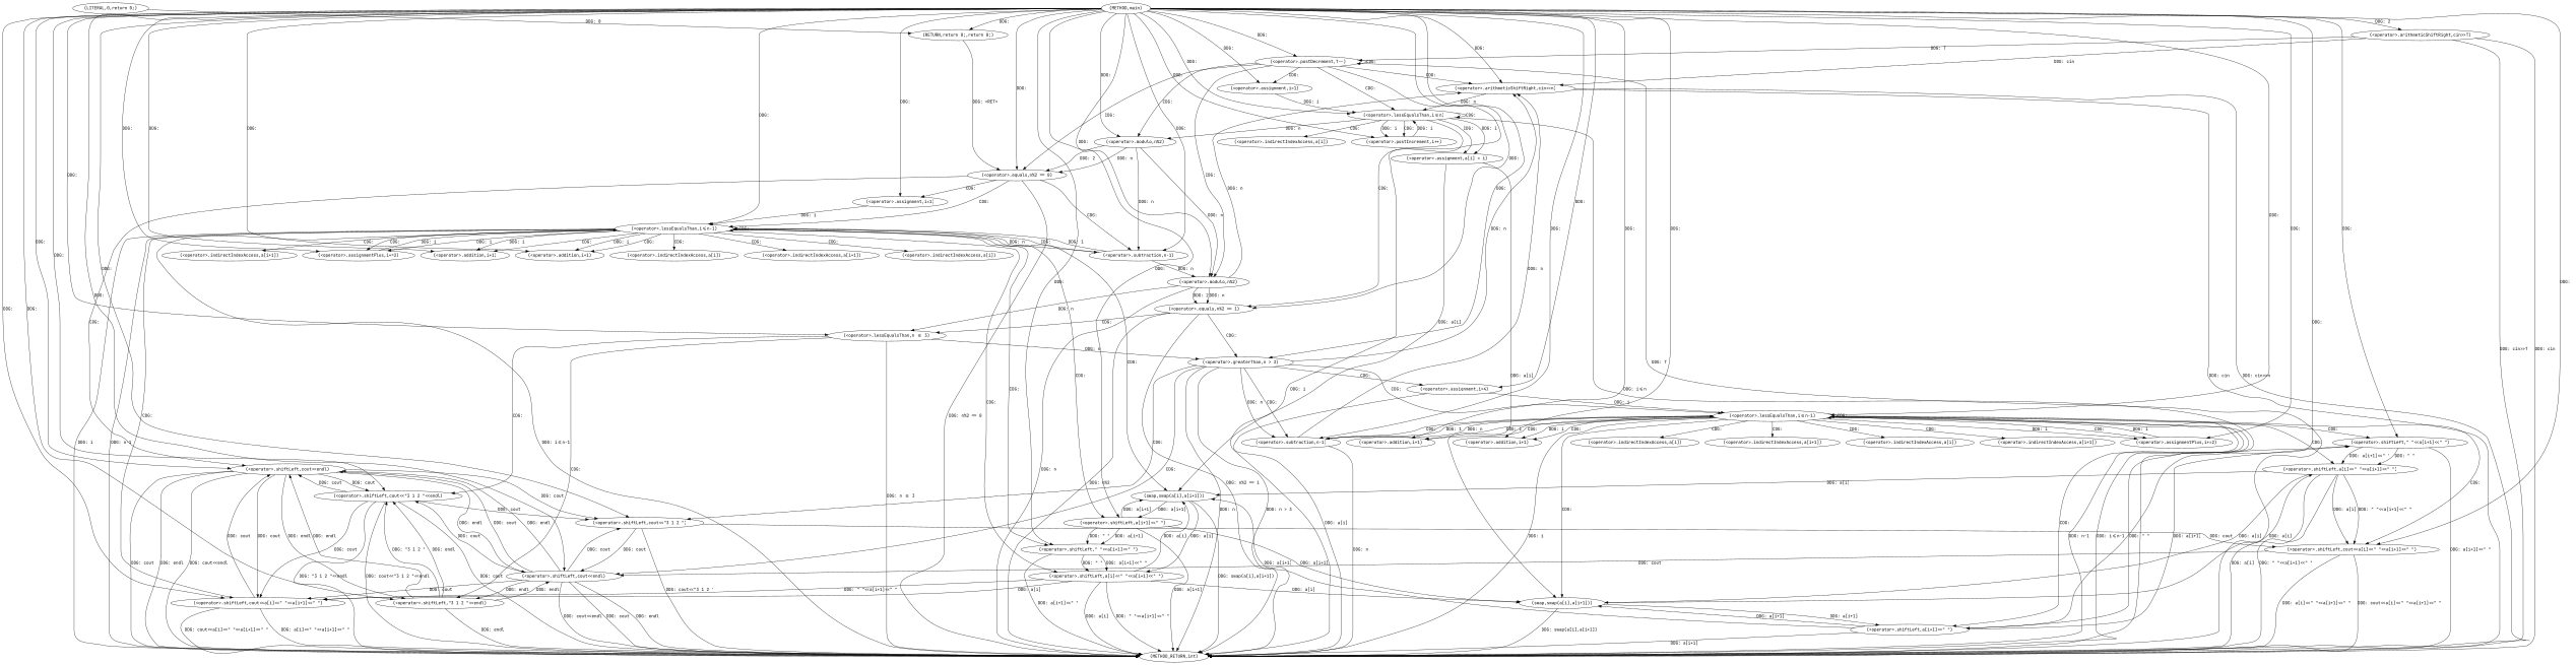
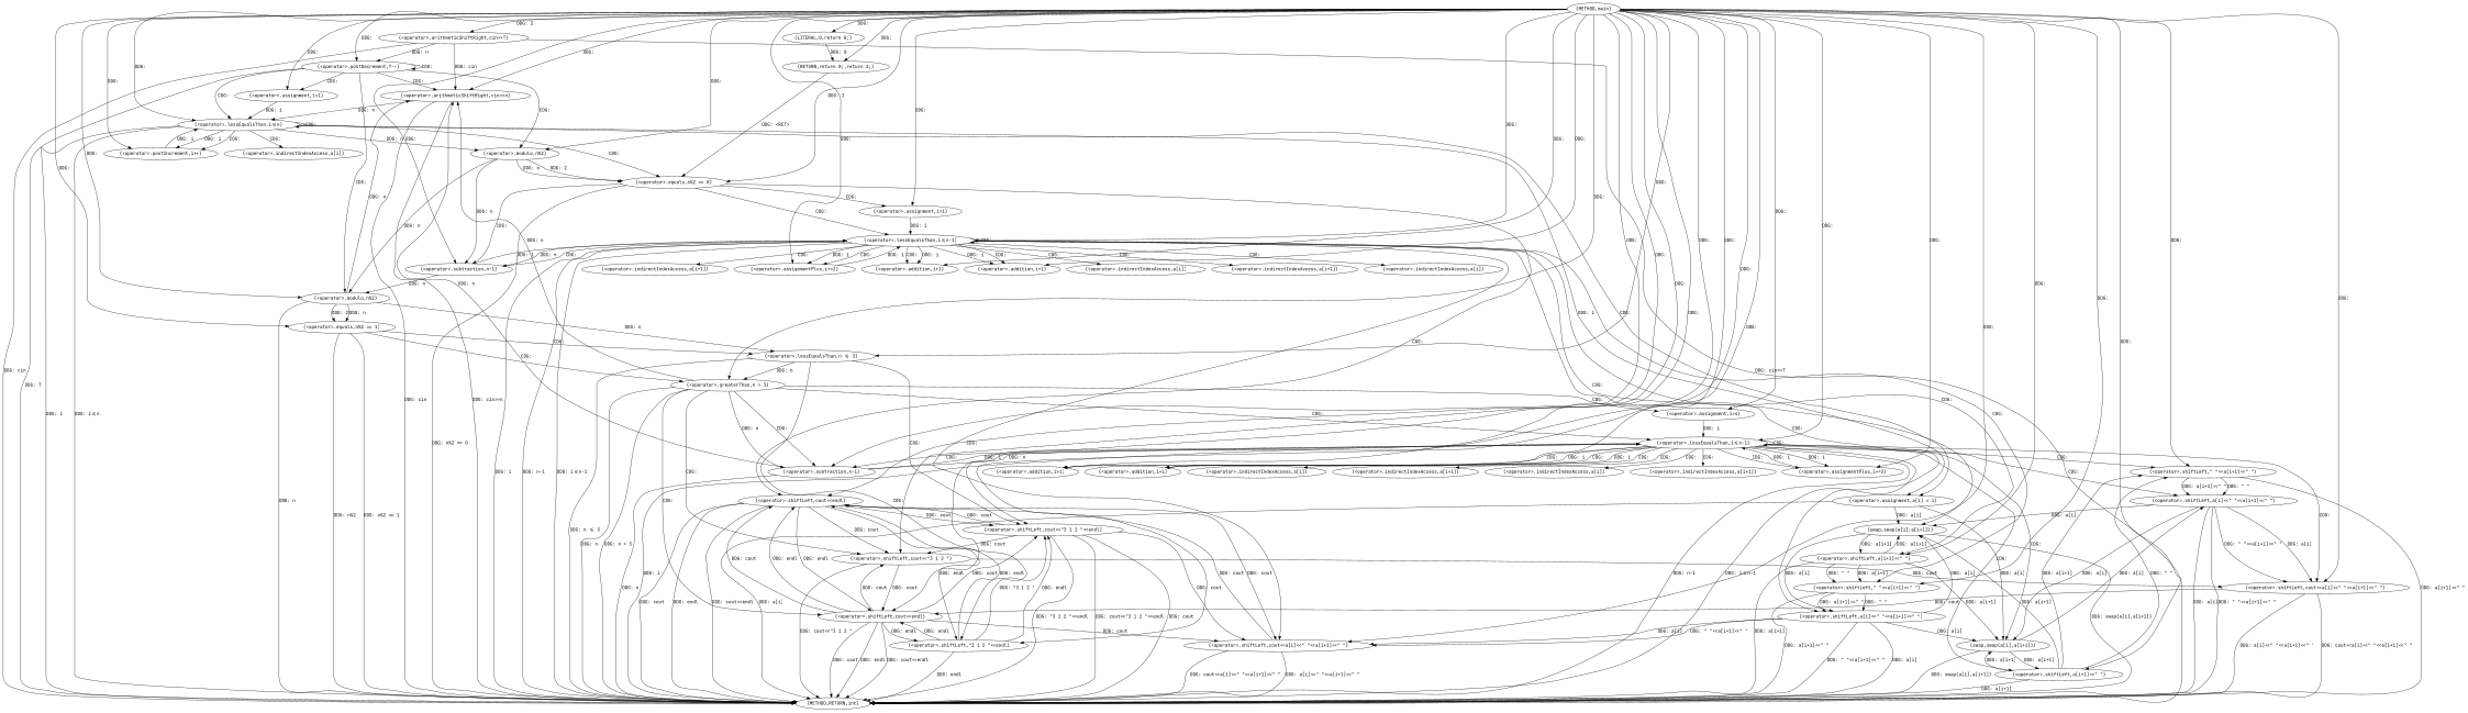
  digraph {
    fontname="JetBrains Mono"
    node [fontname="JetBrains Mono"]
    edge [fontname="JetBrains Mono"]
    n1 [label="(METHOD,main)"]
    n2 [label="(<operator>.arithmeticShiftRight,cin>>T)"]
-   n3 [label="(RETURN,return 0;,return 0;)"]
+   n3 [label="(RETURN,return 0;,return 2;)"]
    n4 [label="(<operator>.postDecrement,T--)"]
    n5 [label="(LITERAL,0,return 0;)"]
    n6 [label="(<operator>.arithmeticShiftRight,cin>>n)"]
    n7 [label="(<operator>.assignment,i=1)"]
    n8 [label="(<operator>.lessEqualsThan,i<=n)"]
    n9 [label="(<operator>.postIncrement,i++)"]
    n10 [label="(<operator>.equals,n%2 == 0)"]
    n11 [label="(<operator>.equals,n%2 == 1)"]
    n12 [label="(<operator>.shiftLeft,cout<<endl)"]
    n13 [label="(<operator>.modulo,n%2)"]
    n14 [label="(<operator>.assignment,i=1)"]
    n15 [label="(<operator>.lessEqualsThan,i<=n-1)"]
    n16 [label="(<operator>.assignmentPlus,i+=2)"]
    n17 [label="(<operator>.modulo,n%2)"]
    n18 [label="(<operator>.lessEqualsThan,n <= 3)"]
    n19 [label="(<operator>.greaterThan,n > 3)"]
    n20 [label="(<operator>.shiftLeft,cout<<a[i]<<\" \"<<a[i+1]<<\" \")"]
    n21 [label="(<operator>.shiftLeft,cout<<\"3 1 2 \"<<endl)"]
    n22 [label="(<operator>.shiftLeft,cout<<\"3 1 2 \")"]
    n23 [label="(<operator>.shiftLeft,cout<<endl)"]
    n24 [label="(<operator>.subtraction,n-1)"]
    n25 [label="(<operator>.assignment,i=4)"]
    n26 [label="(<operator>.lessEqualsThan,i<=n-1)"]
    n27 [label="(<operator>.assignmentPlus,i+=2)"]
    n28 [label="(<operator>.shiftLeft,\"3 1 2 \"<<endl)"]
    n29 [label="(<operator>.shiftLeft,cout<<a[i]<<\" \"<<a[i+1]<<\" \")"]
    n30 [label="(<operator>.addition,i+1)"]
    n31 [label="(<operator>.shiftLeft,\" \"<<a[i+1]<<\" \")"]
    n32 [label="(<operator>.subtraction,n-1)"]
    n33 [label="(<operator>.shiftLeft,a[i+1]<<\" \")"]
    n34 [label="(<operator>.addition,i+1)"]
    n35 [label="(<operator>.shiftLeft,\" \"<<a[i+1]<<\" \")"]
    n36 [label="(<operator>.addition,i+1)"]
    n37 [label="(<operator>.shiftLeft,a[i+1]<<\" \")"]
    n38 [label="(<operator>.addition,i+1)"]
    n39 [label="(METHOD_RETURN,int)"]
    n40 [label="(<operator>.assignment,a[i] = i)"]
    n41 [label="(<operator>.indirectIndexAccess,a[i])"]
    n42 [label="(swap,swap(a[i],a[i+1]))"]
    n43 [label="(swap,swap(a[i],a[i+1]))"]
    n44 [label="(<operator>.shiftLeft,a[i]<<\" \"<<a[i+1]<<\" \")"]
    n45 [label="(<operator>.indirectIndexAccess,a[i])"]
    n46 [label="(<operator>.indirectIndexAccess,a[i+1])"]
    n47 [label="(<operator>.indirectIndexAccess,a[i])"]
    n48 [label="(<operator>.indirectIndexAccess,a[i+1])"]
    n49 [label="(<operator>.shiftLeft,a[i]<<\" \"<<a[i+1]<<\" \")"]
    n50 [label="(<operator>.indirectIndexAccess,a[i])"]
    n51 [label="(<operator>.indirectIndexAccess,a[i+1])"]
    n52 [label="(<operator>.indirectIndexAccess,a[i])"]
    n53 [label="(<operator>.indirectIndexAccess,a[i+1])"]
    n1 -> n2 [label="DDG: 2"]
    n1 -> n3 [label="DDG: "]
    n1 -> n4 [label="DDG: "]
+   n1 -> n5 [label="DDG: "]
    n1 -> n6 [label="DDG: "]
    n1 -> n7 [label="DDG: "]
    n1 -> n8 [label="DDG: "]
    n1 -> n9 [label="DDG: "]
-   n1 -> n10 [label="DDG: "]
+   n1 -> n10 [label="DDG: 2"]
    n1 -> n11 [label="DDG: "]
    n1 -> n12 [label="DDG: "]
    n1 -> n13 [label="DDG: "]
    n1 -> n14 [label="DDG: "]
    n1 -> n15 [label="DDG: "]
    n1 -> n16 [label="DDG: "]
    n1 -> n17 [label="DDG: "]
    n1 -> n18 [label="DDG: "]
    n1 -> n19 [label="DDG: "]
    n1 -> n20 [label="DDG: "]
    n1 -> n21 [label="DDG: "]
    n1 -> n22 [label="DDG: "]
    n1 -> n23 [label="DDG: "]
    n1 -> n24 [label="DDG: "]
    n1 -> n25 [label="DDG: "]
    n1 -> n26 [label="DDG: "]
    n1 -> n27 [label="DDG: "]
    n1 -> n28 [label="DDG: "]
    n1 -> n29 [label="DDG: "]
    n1 -> n30 [label="DDG: "]
    n1 -> n31 [label="DDG: "]
    n1 -> n32 [label="DDG: "]
    n1 -> n33 [label="DDG: "]
    n1 -> n34 [label="DDG: "]
    n1 -> n35 [label="DDG: "]
    n1 -> n36 [label="DDG: "]
    n1 -> n37 [label="DDG: "]
    n1 -> n38 [label="DDG: "]
-   n2 -> n4 [label="DDG: T"]
+   n2 -> n4 [label="DDG: n"]
    n2 -> n6 [label="DDG: cin"]
    n2 -> n39 [label="DDG: cin"]
    n2 -> n39 [label="DDG: cin>>T"]
    n3 -> n10 [label="DDG: <RET>"]
    n4 -> n4 [label="CDG: "]
    n4 -> n6 [label="CDG: "]
    n4 -> n7 [label="CDG: "]
    n4 -> n8 [label="CDG: "]
-   n4 -> n10 [label="CDG: "]
-   n4 -> n11 [label="CDG: "]
+   n8 -> n10 [label="CDG: "]
    n4 -> n13 [label="CDG: "]
    n4 -> n17 [label="CDG: "]
    n4 -> n39 [label="DDG: T"]
    n5 -> n3 [label="DDG: 0"]
    n6 -> n8 [label="DDG: n"]
    n6 -> n39 [label="DDG: cin"]
    n6 -> n39 [label="DDG: cin>>n"]
    n7 -> n8 [label="DDG: i"]
    n8 -> n8 [label="CDG: "]
    n8 -> n9 [label="DDG: i"]
    n8 -> n9 [label="CDG: "]
    n8 -> n13 [label="DDG: n"]
    n8 -> n39 [label="DDG: i"]
    n8 -> n39 [label="DDG: i<=n"]
    n8 -> n40 [label="DDG: i"]
    n8 -> n40 [label="CDG: "]
    n8 -> n41 [label="CDG: "]
    n9 -> n8 [label="DDG: i"]
    n10 -> n12 [label="CDG: "]
    n10 -> n14 [label="CDG: "]
    n10 -> n15 [label="CDG: "]
    n10 -> n24 [label="CDG: "]
    n10 -> n39 [label="DDG: n%2 == 0"]
    n11 -> n18 [label="CDG: "]
    n11 -> n19 [label="CDG: "]
    n11 -> n39 [label="DDG: n%2"]
    n11 -> n39 [label="DDG: n%2 == 1"]
    n12 -> n20 [label="DDG: cout"]
    n12 -> n21 [label="DDG: cout"]
    n12 -> n22 [label="DDG: cout"]
    n12 -> n23 [label="DDG: endl"]
    n12 -> n28 [label="DDG: endl"]
    n12 -> n39 [label="DDG: cout"]
    n12 -> n39 [label="DDG: endl"]
    n12 -> n39 [label="DDG: cout<<endl"]
    n13 -> n10 [label="DDG: n"]
    n13 -> n10 [label="DDG: 2"]
    n13 -> n17 [label="DDG: n"]
    n13 -> n24 [label="DDG: n"]
    n14 -> n15 [label="DDG: i"]
    n15 -> n15 [label="CDG: "]
    n15 -> n16 [label="DDG: i"]
    n15 -> n16 [label="CDG: "]
    n15 -> n20 [label="CDG: "]
    n15 -> n24 [label="CDG: "]
    n15 -> n30 [label="DDG: i"]
    n15 -> n30 [label="CDG: "]
    n15 -> n31 [label="CDG: "]
    n15 -> n33 [label="CDG: "]
    n15 -> n36 [label="DDG: i"]
    n15 -> n36 [label="CDG: "]
    n15 -> n39 [label="DDG: i"]
    n15 -> n39 [label="DDG: n-1"]
    n15 -> n39 [label="DDG: i<=n-1"]
    n15 -> n42 [label="CDG: "]
    n15 -> n44 [label="CDG: "]
    n15 -> n45 [label="CDG: "]
    n15 -> n46 [label="CDG: "]
    n15 -> n47 [label="CDG: "]
    n15 -> n48 [label="CDG: "]
    n16 -> n15 [label="DDG: i"]
    n17 -> n6 [label="DDG: n"]
    n17 -> n11 [label="DDG: 2"]
    n17 -> n11 [label="DDG: n"]
    n17 -> n18 [label="DDG: n"]
    n17 -> n39 [label="DDG: n"]
    n18 -> n19 [label="DDG: n"]
    n18 -> n21 [label="CDG: "]
    n18 -> n28 [label="CDG: "]
    n18 -> n39 [label="DDG: n <= 3"]
    n19 -> n6 [label="DDG: n"]
    n19 -> n22 [label="CDG: "]
    n19 -> n23 [label="CDG: "]
    n19 -> n25 [label="CDG: "]
    n19 -> n26 [label="CDG: "]
    n19 -> n32 [label="DDG: n"]
    n19 -> n32 [label="CDG: "]
    n19 -> n39 [label="DDG: n"]
    n19 -> n39 [label="DDG: n > 3"]
    n20 -> n12 [label="DDG: cout"]
    n20 -> n39 [label="DDG: a[i]<<\" \"<<a[i+1]<<\" \""]
    n20 -> n39 [label="DDG: cout<<a[i]<<\" \"<<a[i+1]<<\" \""]
    n21 -> n12 [label="DDG: cout"]
    n21 -> n20 [label="DDG: cout"]
    n21 -> n22 [label="DDG: cout"]
    n21 -> n39 [label="DDG: cout"]
    n21 -> n39 [label="DDG: \"3 1 2 \"<<endl"]
    n21 -> n39 [label="DDG: cout<<\"3 1 2 \"<<endl"]
    n22 -> n23 [label="DDG: cout"]
    n22 -> n29 [label="DDG: cout"]
    n22 -> n39 [label="DDG: cout<<\"3 1 2 \""]
    n23 -> n12 [label="DDG: cout"]
    n23 -> n12 [label="DDG: endl"]
    n23 -> n20 [label="DDG: cout"]
    n23 -> n21 [label="DDG: cout"]
    n23 -> n22 [label="DDG: cout"]
    n23 -> n28 [label="DDG: endl"]
    n23 -> n39 [label="DDG: cout"]
    n23 -> n39 [label="DDG: endl"]
    n23 -> n39 [label="DDG: cout<<endl"]
    n24 -> n15 [label="DDG: 1"]
    n24 -> n15 [label="DDG: n"]
    n24 -> n17 [label="DDG: n"]
    n25 -> n26 [label="DDG: i"]
    n26 -> n26 [label="CDG: "]
    n26 -> n27 [label="DDG: i"]
    n26 -> n27 [label="CDG: "]
    n26 -> n29 [label="CDG: "]
    n26 -> n32 [label="CDG: "]
    n26 -> n34 [label="DDG: i"]
    n26 -> n34 [label="CDG: "]
    n26 -> n35 [label="CDG: "]
    n26 -> n37 [label="CDG: "]
    n26 -> n38 [label="DDG: i"]
    n26 -> n38 [label="CDG: "]
    n26 -> n39 [label="DDG: i"]
    n26 -> n39 [label="DDG: n-1"]
    n26 -> n39 [label="DDG: i<=n-1"]
    n26 -> n43 [label="CDG: "]
    n26 -> n49 [label="CDG: "]
    n26 -> n50 [label="CDG: "]
    n26 -> n51 [label="CDG: "]
    n26 -> n52 [label="CDG: "]
    n26 -> n53 [label="CDG: "]
    n27 -> n26 [label="DDG: i"]
    n28 -> n12 [label="DDG: endl"]
    n28 -> n21 [label="DDG: \"3 1 2 \""]
    n28 -> n21 [label="DDG: endl"]
    n28 -> n23 [label="DDG: endl"]
    n28 -> n39 [label="DDG: endl"]
    n29 -> n23 [label="DDG: cout"]
    n29 -> n39 [label="DDG: a[i]<<\" \"<<a[i+1]<<\" \""]
    n29 -> n39 [label="DDG: cout<<a[i]<<\" \"<<a[i+1]<<\" \""]
    n31 -> n39 [label="DDG: a[i+1]<<\" \""]
    n31 -> n44 [label="DDG: a[i+1]<<\" \""]
    n31 -> n44 [label="DDG: \" \""]
    n32 -> n6 [label="DDG: n"]
    n32 -> n26 [label="DDG: 1"]
    n32 -> n26 [label="DDG: n"]
    n32 -> n39 [label="DDG: n"]
    n33 -> n31 [label="DDG: \" \""]
    n33 -> n31 [label="DDG: a[i+1]"]
    n33 -> n39 [label="DDG: a[i+1]"]
    n33 -> n42 [label="DDG: a[i+1]"]
    n33 -> n43 [label="DDG: a[i+1]"]
    n35 -> n39 [label="DDG: a[i+1]<<\" \""]
    n35 -> n49 [label="DDG: a[i+1]<<\" \""]
    n35 -> n49 [label="DDG: \" \""]
    n37 -> n35 [label="DDG: a[i+1]"]
    n37 -> n35 [label="DDG: \" \""]
    n37 -> n39 [label="DDG: a[i+1]"]
    n37 -> n42 [label="DDG: a[i+1]"]
    n37 -> n43 [label="DDG: a[i+1]"]
-   n25 -> n39 [label="DDG: a[i]"]
+   n40 -> n39 [label="DDG: a[i]"]
    n40 -> n42 [label="DDG: a[i]"]
    n40 -> n43 [label="DDG: a[i]"]
    n42 -> n33 [label="DDG: a[i+1]"]
    n42 -> n39 [label="DDG: swap(a[i],a[i+1])"]
    n42 -> n44 [label="DDG: a[i]"]
    n43 -> n37 [label="DDG: a[i+1]"]
    n43 -> n39 [label="DDG: swap(a[i],a[i+1])"]
    n43 -> n49 [label="DDG: a[i]"]
    n44 -> n20 [label="DDG: a[i]"]
    n44 -> n20 [label="DDG: \" \"<<a[i+1]<<\" \""]
    n44 -> n39 [label="DDG: a[i]"]
    n44 -> n39 [label="DDG: \" \"<<a[i+1]<<\" \""]
    n44 -> n42 [label="DDG: a[i]"]
    n44 -> n43 [label="DDG: a[i]"]
    n49 -> n29 [label="DDG: \" \"<<a[i+1]<<\" \""]
    n49 -> n29 [label="DDG: a[i]"]
    n49 -> n39 [label="DDG: a[i]"]
    n49 -> n39 [label="DDG: \" \"<<a[i+1]<<\" \""]
    n49 -> n42 [label="DDG: a[i]"]
    n49 -> n43 [label="DDG: a[i]"]
  }
